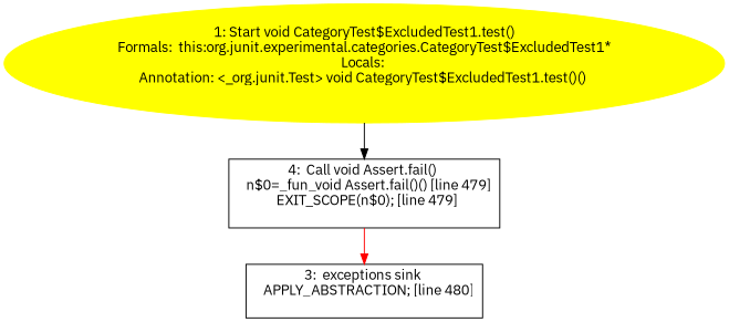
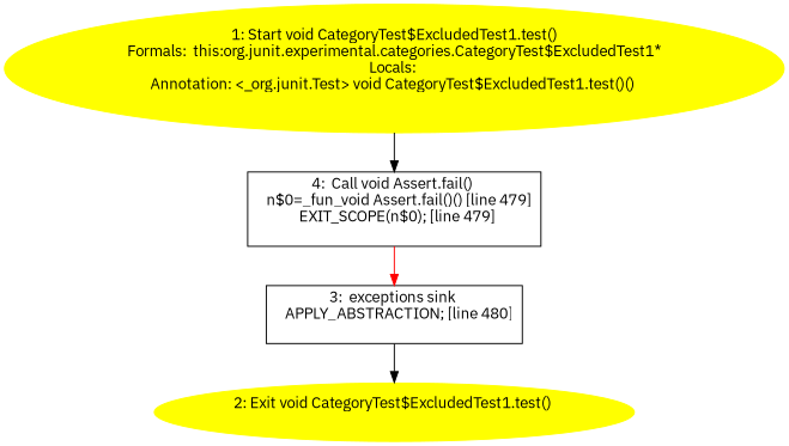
  digraph {
    fontname="IBM Plex Sans"
    node [fontname="IBM Plex Sans"]
    edge [fontname="IBM Plex Sans"]
    n1 [color=yellow label="1: Start void CategoryTest$ExcludedTest1.test()\nFormals:  this:org.junit.experimental.categories.CategoryTest$ExcludedTest1*\nLocals: \nAnnotation: <_org.junit.Test> void CategoryTest$ExcludedTest1.test()() \n  " style=filled]
    n2 [label="4:  Call void Assert.fail() \n   n$0=_fun_void Assert.fail()() [line 479]\n  EXIT_SCOPE(n$0); [line 479]\n " shape=box]
    n3 [label="3:  exceptions sink \n   APPLY_ABSTRACTION; [line 480]\n " shape=box]
+   n4 [color=yellow label="2: Exit void CategoryTest$ExcludedTest1.test() \n  " style=filled]
    n1 -> n2
    n2 -> n3 [color=red]
+   n3 -> n4
  }
